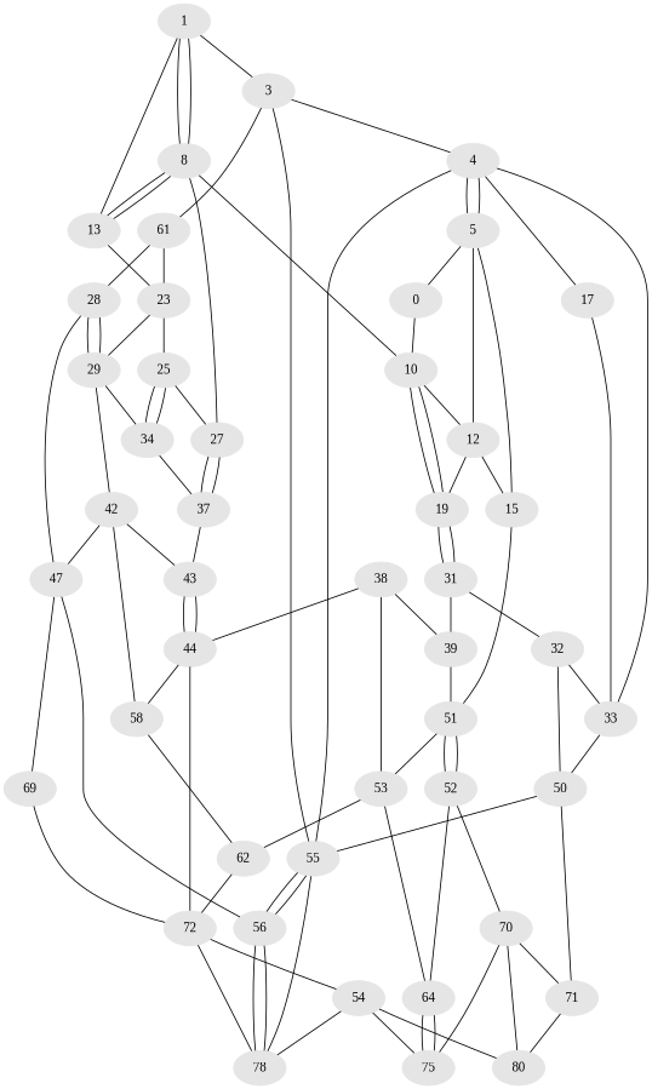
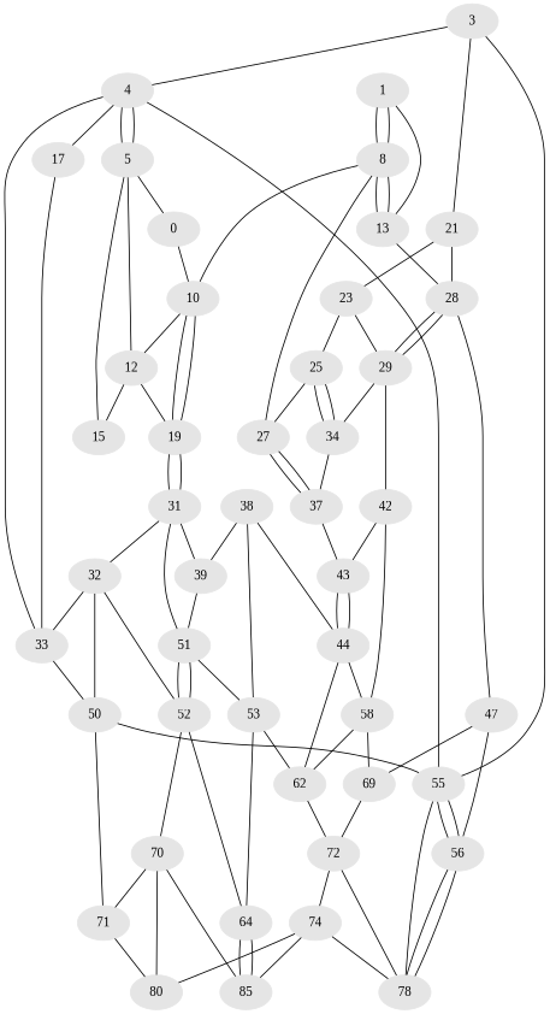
  graph {
    fontname="Liberation Serif"
    node [color=gray90 fontname="Liberation Serif" style=filled]
    edge [fontname="Liberation Serif"]
    1 [super="+2"]
    3
    8 [super="+9"]
    13
    4 [super="+18"]
-   21 [super="+22" label=61]
+   21 [super="+22"]
    55 [super="+61"]
    10 [super="+11"]
    27
    23 [super="+24"]
    5 [super="+6"]
    17 [super="+20"]
    33 [super="+35"]
    28 [super="+46"]
    56
    78 [super="+82"]
    n17 [label=0]
    12 [super="+14"]
    15 [super="+16"]
    50 [super="+60"]
    19
    37 [super="+41"]
    31 [super="+40"]
    25 [super="+26"]
    29 [super="+30"]
    32 [super="+49"]
    39
    51 [super="+54"]
    47 [super="+57"]
    34 [super="+36"]
    42 [super="+48"]
    43
    69
    58 [super="+67"]
    52 [super="+66"]
    53 [super="+63"]
    71
    64 [super="+65"]
    70 [super="+77"]
    38 [super="+45"]
    44 [super="+59"]
    62 [super="+68"]
    72 [super="+73"]
    80 [super="+81"]
-   75 [super="+76"]
-   74 [super="+79" label=54]
-   1 -- 3
+   75 [super="+76" label=85]
+   74 [super="+79"]
    1 -- 8
    1 -- 8
    1 -- 13
    3 -- 4
    3 -- 21
    3 -- 55
    8 -- 13
    8 -- 13
    8 -- 10
    8 -- 27
-   13 -- 23
+   13 -- 28
    4 -- 55
    4 -- 5
    4 -- 5
    4 -- 17
    4 -- 33
    21 -- 23
    21 -- 28 [weight=2]
    55 -- 56
    55 -- 56
    55 -- 78
    10 -- 12
    10 -- 19
    10 -- 19
    27 -- 37
    27 -- 37
    23 -- 25
    23 -- 29
    5 -- n17
    5 -- 12
    5 -- 15
    17 -- 33
    33 -- 50
    28 -- 29
    28 -- 29
    28 -- 47
    56 -- 78
    56 -- 78
    n17 -- 10
    12 -- 15
    12 -- 19
    50 -- 55
    50 -- 71
    19 -- 31
    19 -- 31
    37 -- 43
    31 -- 32
    31 -- 39
-   15 -- 51
+   31 -- 51
    25 -- 27
    25 -- 34 [weight=2]
    25 -- 34
    29 -- 34
    29 -- 42
    32 -- 33
    32 -- 50
+   32 -- 52
    39 -- 51
    51 -- 52
    51 -- 52
    51 -- 53
    47 -- 56
    47 -- 69
    34 -- 37
-   42 -- 47
    42 -- 43
    42 -- 58
    43 -- 44
    43 -- 44
    69 -- 72
+   58 -- 69
    58 -- 62
    52 -- 64
    52 -- 70
    53 -- 64
    53 -- 62
    71 -- 80
    64 -- 75 [weight=2]
    64 -- 75
    70 -- 71
    70 -- 80
    70 -- 75
    38 -- 39
    38 -- 53
    38 -- 44
    44 -- 58
-   44 -- 72
+   44 -- 62
    62 -- 72
    72 -- 78
    72 -- 74
    74 -- 78
    74 -- 80
    74 -- 75
  }
